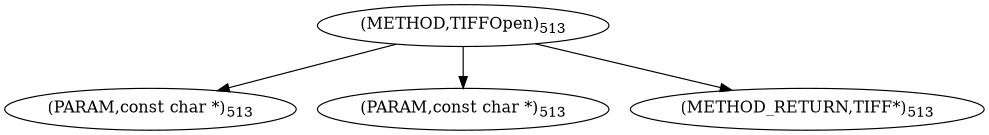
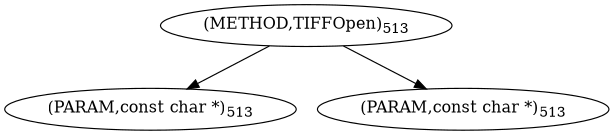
  digraph {
    n1 [label=<(METHOD,TIFFOpen)<SUB>513</SUB>>]
    n2 [label=<(PARAM,const char *)<SUB>513</SUB>>]
    n3 [label=<(PARAM,const char *)<SUB>513</SUB>>]
-   n4 [label=<(METHOD_RETURN,TIFF*)<SUB>513</SUB>>]
    n1 -> n2
    n1 -> n3
-   n1 -> n4
  }
